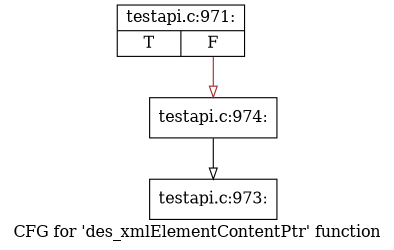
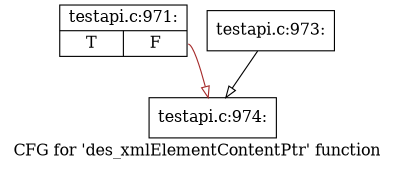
  digraph {
    fontname="DejaVu Serif"
    label="CFG for 'des_xmlElementContentPtr' function"
    node [fontname="DejaVu Serif" shape=record]
    edge [arrowhead=onormal fontname="DejaVu Serif"]
    n1 [label="{testapi.c:971:|{<s0>T|<s1>F}}"]
    n2 [label="{testapi.c:974:}"]
    n3 [label="{testapi.c:973:}"]
    n1 -> n2 [color=brown tailport=s1]
-   n2 -> n3 [color=black]
+   n3 -> n2 [color=black]
  }
